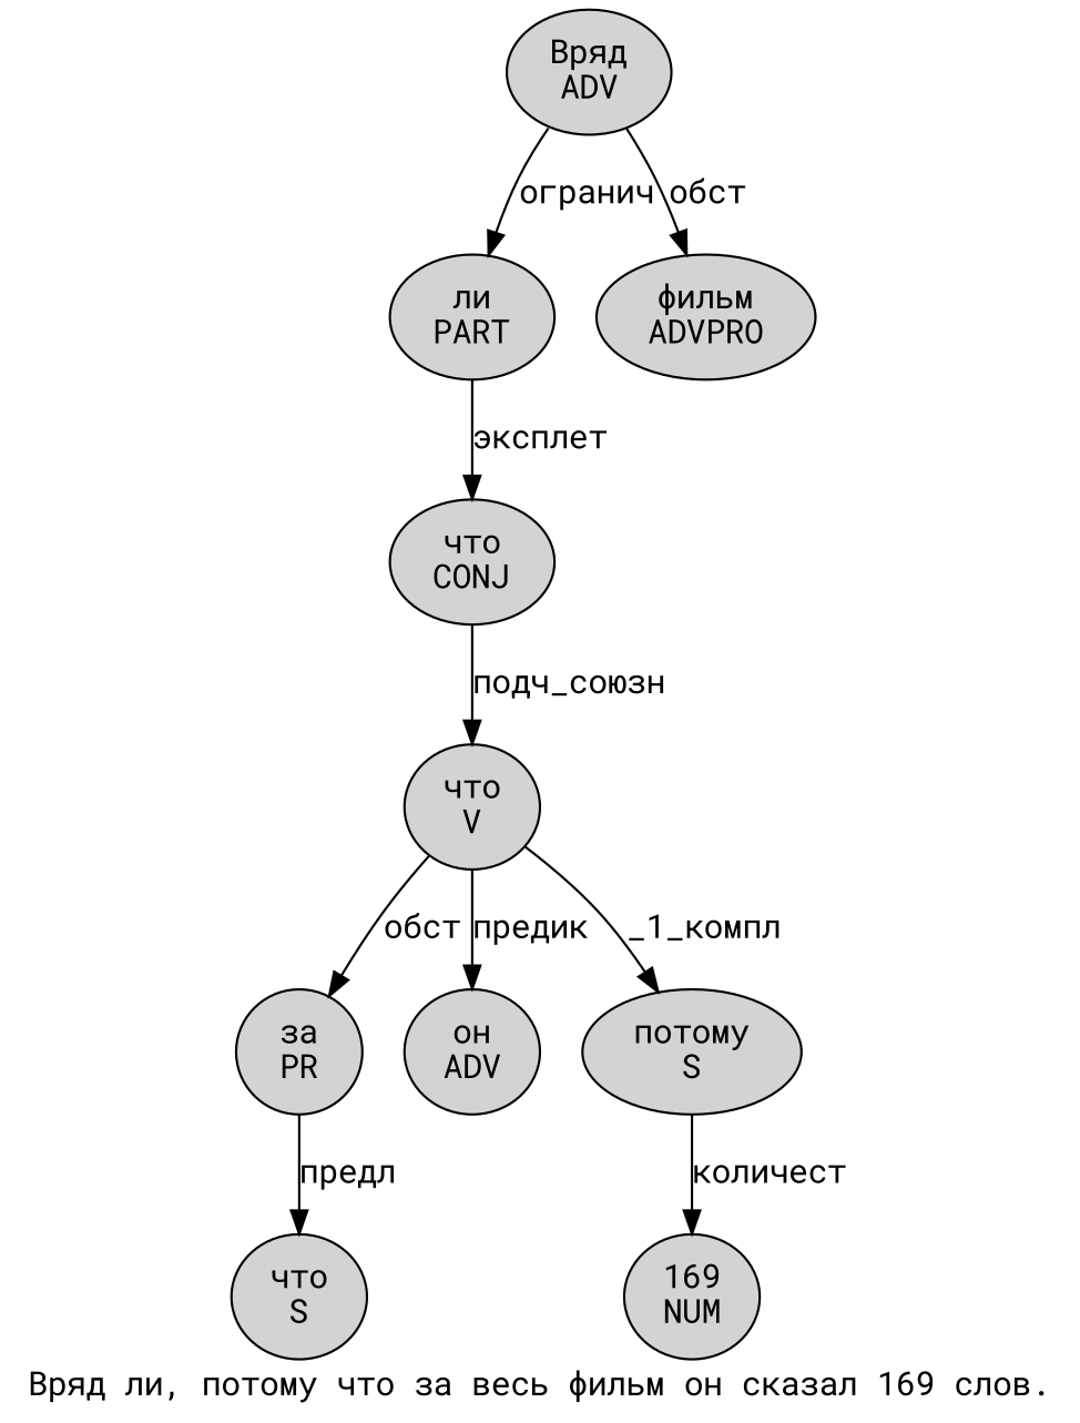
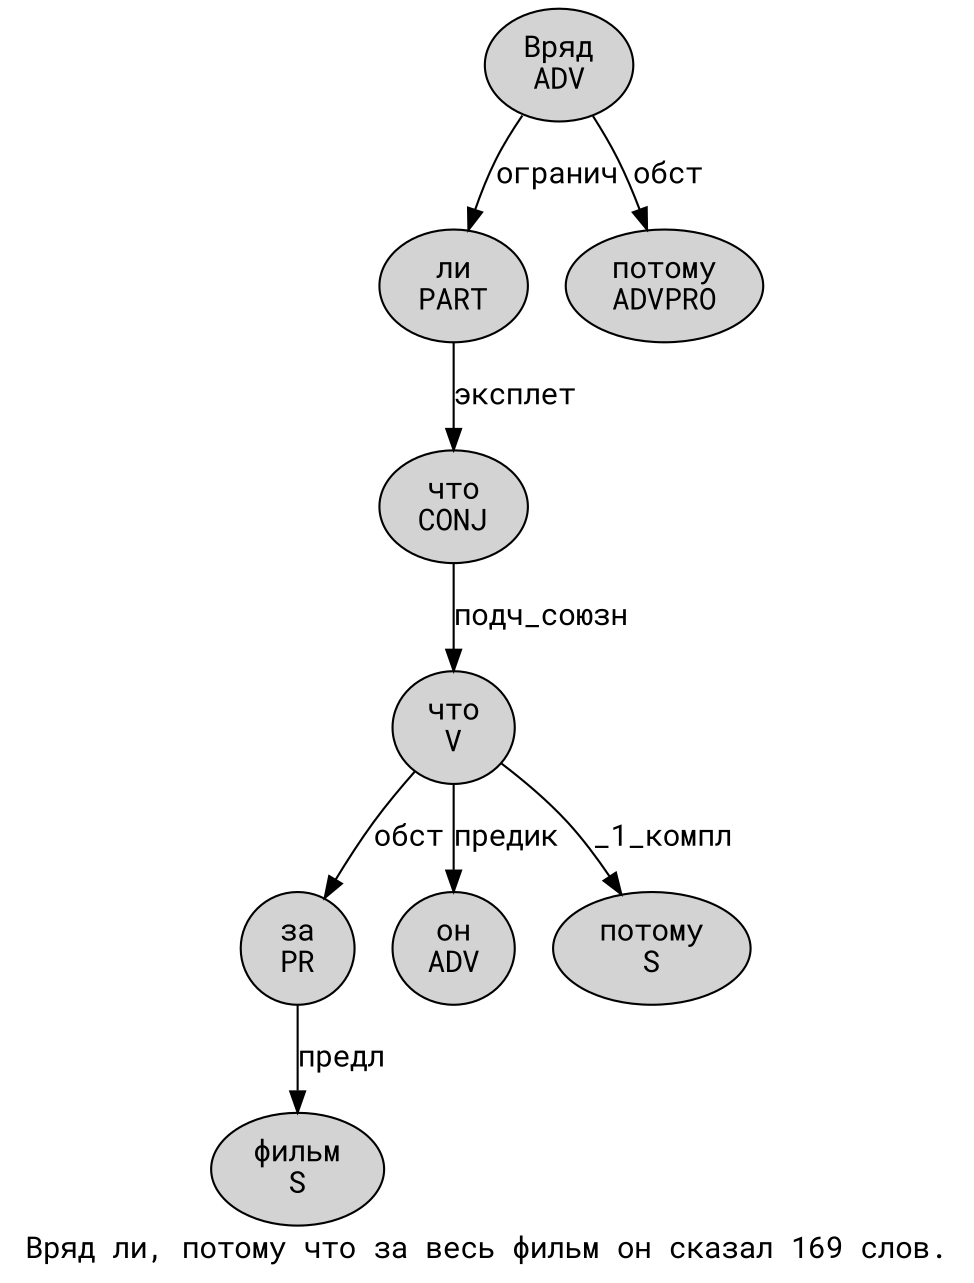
  digraph {
    fontname="Roboto Mono"
    label="Вряд ли, потому что за весь фильм он сказал 169 слов."
    node [fillcolor=lightgray fontname="Roboto Mono" penwidth=1 shape=ellipse style=filled]
    edge [fontname="Roboto Mono"]
    n1 [label="Вряд\nADV"]
    n2 [label="ли\nPART"]
-   n3 [label="фильм\nADVPRO"]
+   n3 [label="потому\nADVPRO"]
    n4 [label="что\nCONJ"]
    n5 [label="что\nV"]
    n6 [label="за\nPR"]
    n7 [label="он\nADV"]
    n8 [label="потому\nS"]
-   n9 [label="что\nS"]
-   n10 [label="169\nNUM"]
+   n9 [label="фильм\nS"]
    n1 -> n2 [label="огранич"]
    n1 -> n3 [label="обст"]
    n2 -> n4 [label="эксплет"]
    n4 -> n5 [label="подч_союзн"]
    n5 -> n6 [label="обст"]
    n5 -> n7 [label="предик"]
    n5 -> n8 [label="_1_компл"]
    n6 -> n9 [label="предл"]
-   n8 -> n10 [label="количест"]
  }
